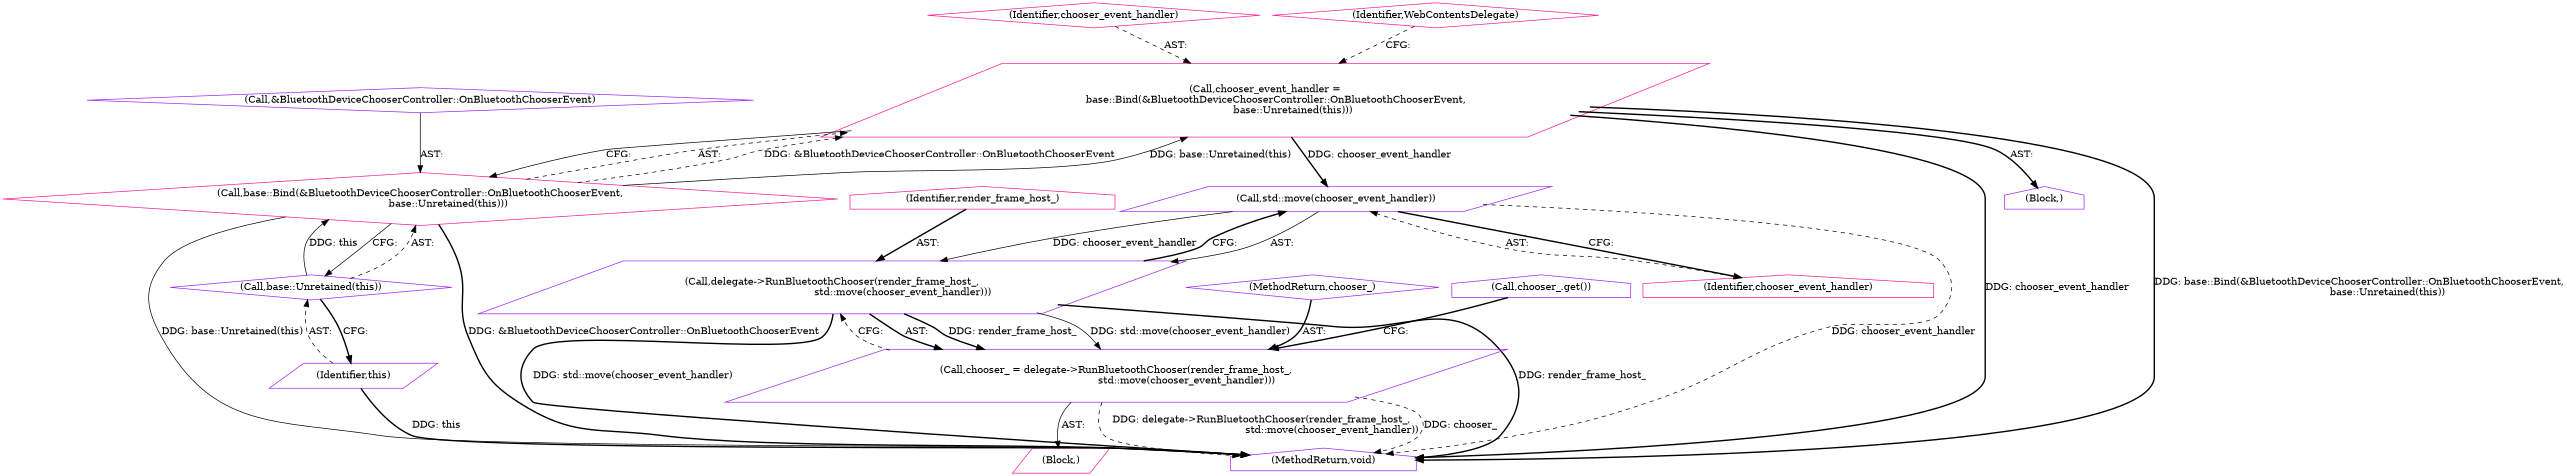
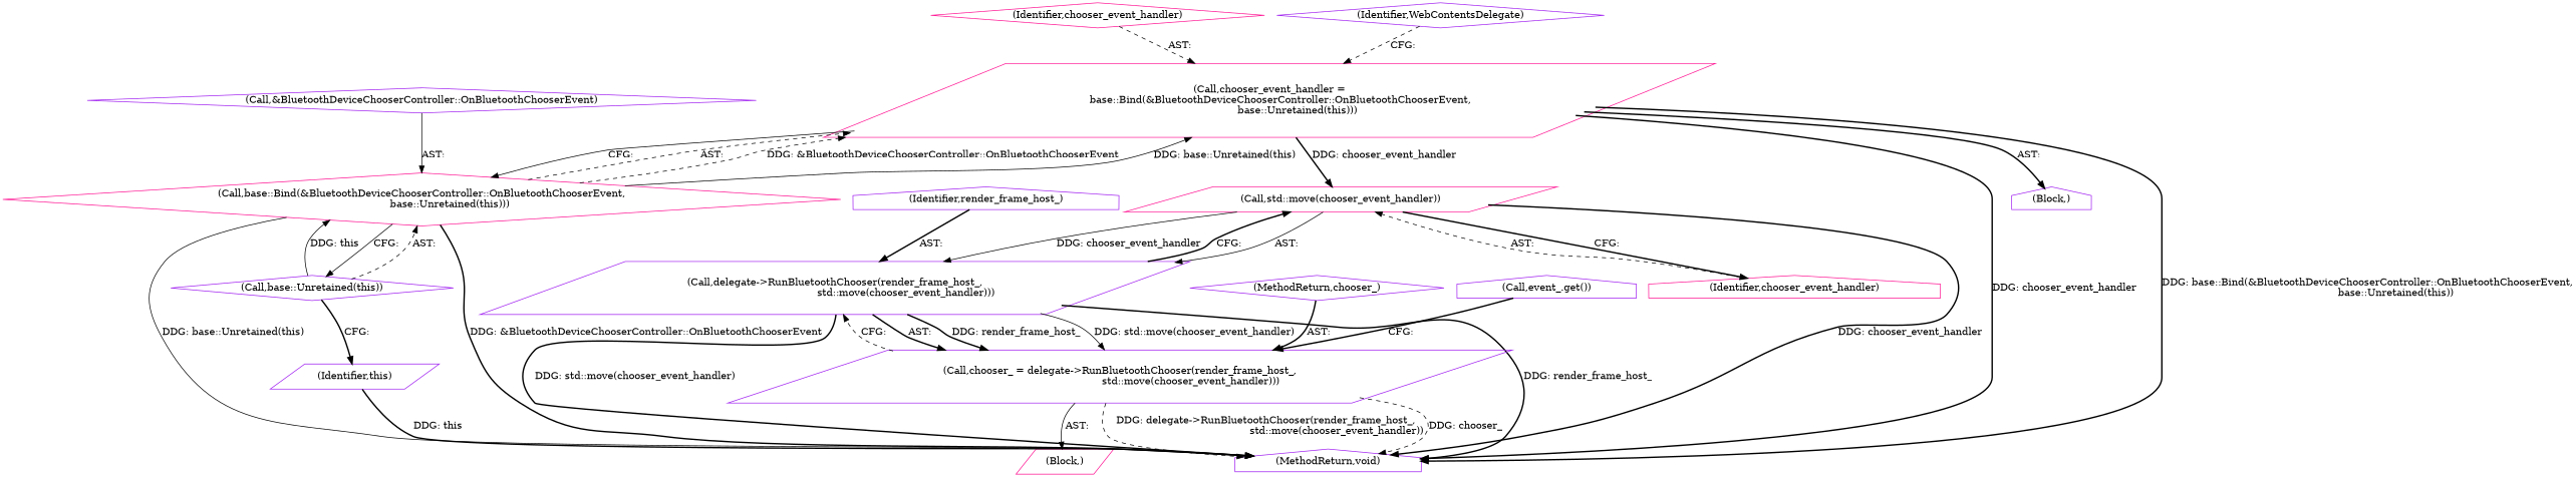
  digraph {
    node [color=purple shape=parallelogram]
    edge [style=bold]
-   n1 [label="(Call,std::move(chooser_event_handler))"]
+   n1 [color=deeppink label="(Call,std::move(chooser_event_handler))"]
    n2 [label="(Call,delegate->RunBluetoothChooser(render_frame_host_,\n                                             std::move(chooser_event_handler)))"]
    n3 [color=deeppink label="(Identifier,chooser_event_handler)" shape=house]
    n4 [label="(MethodReturn,void)" shape=house]
    n5 [label="(Call,chooser_ = delegate->RunBluetoothChooser(render_frame_host_,\n                                             std::move(chooser_event_handler)))"]
    n6 [color=deeppink label="(Call,chooser_event_handler =\n       base::Bind(&BluetoothDeviceChooserController::OnBluetoothChooserEvent,\n                  base::Unretained(this)))"]
    n7 [color=deeppink label="(Call,base::Bind(&BluetoothDeviceChooserController::OnBluetoothChooserEvent,\n                  base::Unretained(this)))" shape=diamond]
    n8 [label="(Block,)" shape=house]
    n9 [label="(Call,base::Unretained(this))" shape=diamond]
    n10 [label="(Identifier,this)"]
    n11 [color=deeppink label="(Block,)"]
    n12 [label="(Call,&BluetoothDeviceChooserController::OnBluetoothChooserEvent)" shape=diamond]
-   n13 [label="(Call,chooser_.get())" shape=house]
+   n13 [label="(Call,event_.get())" shape=house]
    n14 [color=deeppink label="(Identifier,chooser_event_handler)" shape=diamond]
-   n15 [color=deeppink label="(Identifier,render_frame_host_)" shape=house]
-   n16 [color=deeppink label="(Identifier,WebContentsDelegate)" shape=diamond]
+   n15 [label="(Identifier,render_frame_host_)" shape=house]
+   n16 [label="(Identifier,WebContentsDelegate)" shape=diamond]
    n17 [label="(MethodReturn,chooser_)" shape=diamond]
    n1 -> n2 [label="AST: " style=solid]
    n1 -> n2 [label="DDG: chooser_event_handler" style=solid]
    n1 -> n3 [label="CFG: "]
-   n1 -> n4 [label="DDG: chooser_event_handler" style=dashed]
+   n1 -> n4 [label="DDG: chooser_event_handler"]
    n2 -> n1 [label="CFG: "]
    n2 -> n4 [label="DDG: std::move(chooser_event_handler)"]
    n2 -> n4 [label="DDG: render_frame_host_"]
    n2 -> n5 [label="AST: "]
    n2 -> n5 [label="DDG: render_frame_host_"]
    n2 -> n5 [label="DDG: std::move(chooser_event_handler)" style=solid]
    n3 -> n1 [label="AST: " style=dashed]
    n5 -> n2 [label="CFG: " style=dashed]
    n5 -> n4 [label="DDG: delegate->RunBluetoothChooser(render_frame_host_,\n                                             std::move(chooser_event_handler))" style=dashed]
    n5 -> n4 [label="DDG: chooser_" style=dashed]
    n5 -> n11 [label="AST: " style=solid]
    n6 -> n1 [label="DDG: chooser_event_handler"]
    n6 -> n4 [label="DDG: chooser_event_handler"]
    n6 -> n4 [label="DDG: base::Bind(&BluetoothDeviceChooserController::OnBluetoothChooserEvent,\n                  base::Unretained(this))"]
    n6 -> n7 [label="CFG: " style=solid]
    n6 -> n8 [label="AST: "]
    n7 -> n4 [label="DDG: &BluetoothDeviceChooserController::OnBluetoothChooserEvent"]
    n7 -> n4 [label="DDG: base::Unretained(this)" style=solid]
    n7 -> n6 [label="AST: " style=dashed]
    n7 -> n6 [label="DDG: &BluetoothDeviceChooserController::OnBluetoothChooserEvent" style=dashed]
    n7 -> n6 [label="DDG: base::Unretained(this)" style=solid]
    n7 -> n9 [label="CFG: " style=solid]
    n9 -> n7 [label="AST: " style=dashed]
    n9 -> n7 [label="DDG: this" style=solid]
    n9 -> n10 [label="CFG: "]
    n10 -> n4 [label="DDG: this"]
-   n10 -> n9 [label="AST: " style=dashed]
    n12 -> n7 [label="AST: " style=solid]
    n13 -> n5 [label="CFG: "]
    n14 -> n6 [label="AST: " style=dashed]
    n15 -> n2 [label="AST: "]
    n16 -> n6 [label="CFG: " style=dashed]
    n17 -> n5 [label="AST: "]
  }
